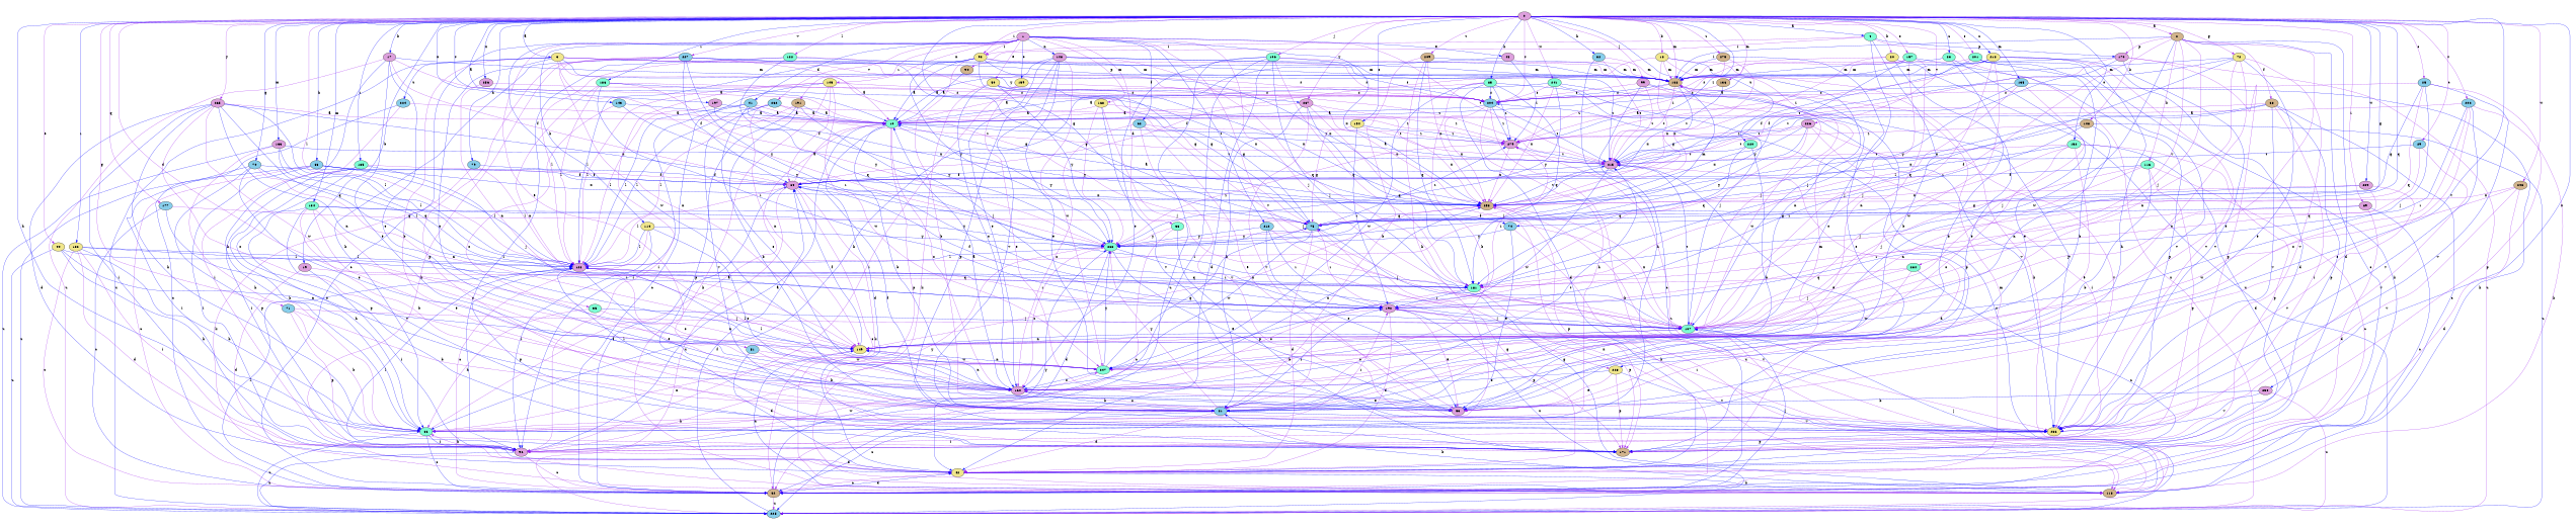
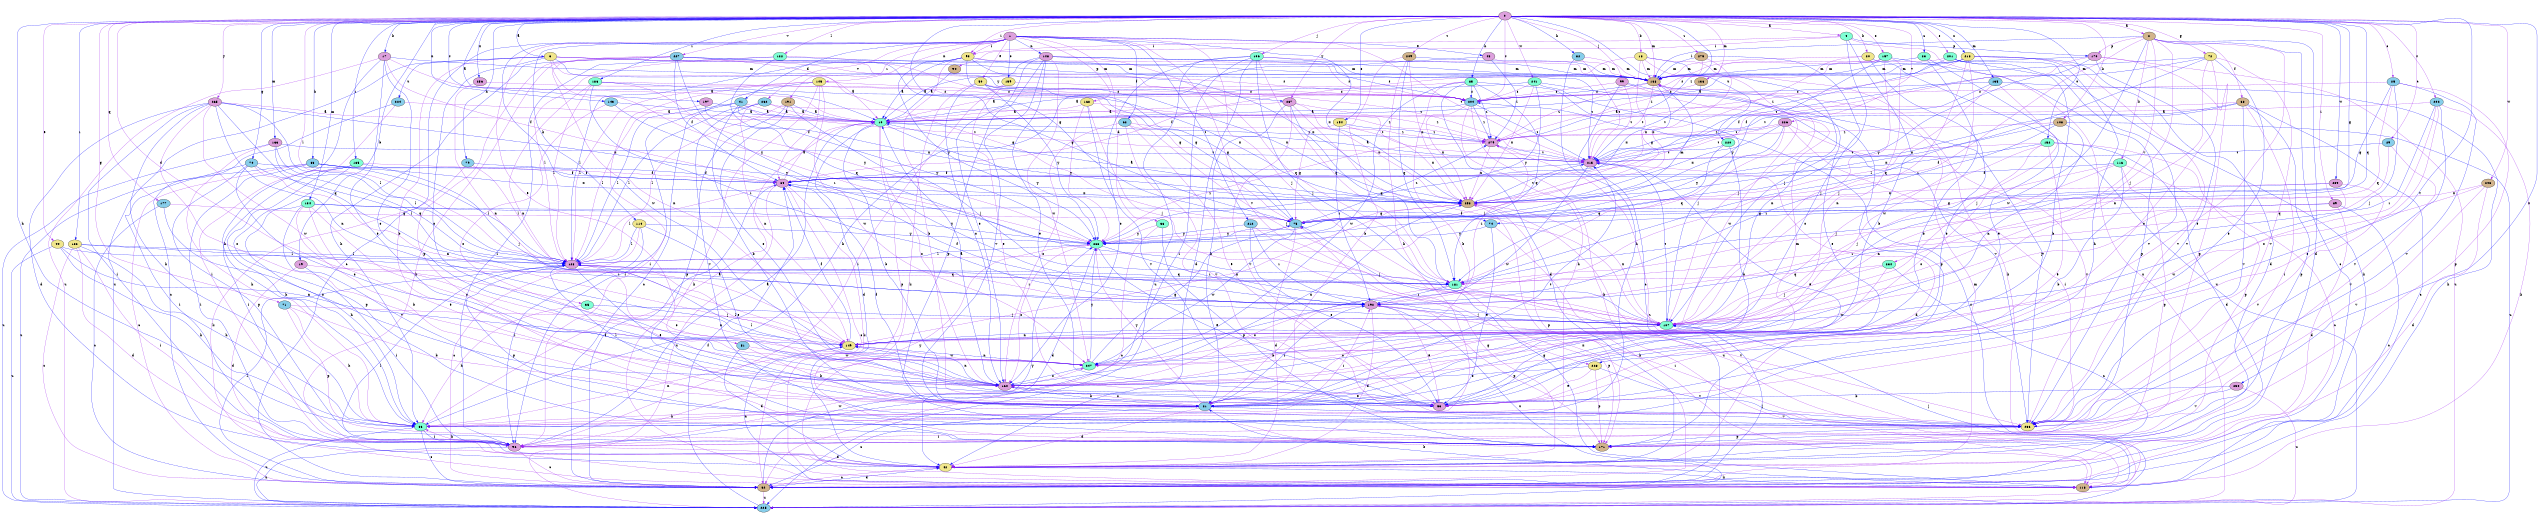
  strict digraph {
    node [fillcolor=plum style=filled]
    edge [color=blue]
    2 [fillcolor=tan]
    0
    3 [fillcolor=khaki]
    4 [fillcolor=aquamarine]
    10 [fillcolor=aquamarine]
    17
    18 [fillcolor=khaki]
    19
    20 [fillcolor=khaki]
    23 [fillcolor=aquamarine]
    25 [fillcolor=skyblue]
    29 [fillcolor=skyblue]
    35 [fillcolor=aquamarine]
    44 [fillcolor=khaki]
    70 [fillcolor=skyblue]
    71 [fillcolor=skyblue]
    72 [fillcolor=khaki]
    74 [fillcolor=skyblue]
    75 [fillcolor=skyblue]
    79 [fillcolor=skyblue]
    82 [fillcolor=skyblue]
    83 [fillcolor=skyblue]
    85 [fillcolor=aquamarine]
    86 [fillcolor=aquamarine]
    89
    93 [fillcolor=khaki]
    99
    106 [fillcolor=aquamarine]
    108 [fillcolor=tan]
    122 [fillcolor=aquamarine]
    128
    133
    134 [fillcolor=aquamarine]
    135 [fillcolor=skyblue]
    136 [fillcolor=tan]
    138 [fillcolor=tan]
    143 [fillcolor=skyblue]
    152 [fillcolor=aquamarine]
    154 [fillcolor=khaki]
    157 [fillcolor=aquamarine]
    177 [fillcolor=skyblue]
    181 [fillcolor=aquamarine]
    182 [fillcolor=khaki]
    185 [fillcolor=aquamarine]
    186 [fillcolor=aquamarine]
    197
    201 [fillcolor=aquamarine]
    202 [fillcolor=skyblue]
    204 [fillcolor=skyblue]
    209 [fillcolor=tan]
    218 [fillcolor=khaki]
    220 [fillcolor=aquamarine]
    226
    227 [fillcolor=skyblue]
    228 [fillcolor=khaki]
    239
    241 [fillcolor=aquamarine]
    243 [fillcolor=tan]
    250
    256
    265
    267
    275 [fillcolor=tan]
    279
    32 [fillcolor=tan]
    107 [fillcolor=aquamarine]
    247 [fillcolor=aquamarine]
    42 [fillcolor=khaki]
    53
    63 [fillcolor=tan]
    116 [fillcolor=aquamarine]
    170
    192
    234 [fillcolor=aquamarine]
    215
    21 [fillcolor=skyblue]
    160
    224 [fillcolor=skyblue]
    225 [fillcolor=skyblue]
    268 [fillcolor=aquamarine]
    94 [fillcolor=tan]
    171 [fillcolor=tan]
    64
    149 [fillcolor=khaki]
    118 [fillcolor=tan]
    96
    258 [fillcolor=tan]
    236 [fillcolor=khaki]
    1
    36 [fillcolor=aquamarine]
    41 [fillcolor=skyblue]
    48
    50 [fillcolor=khaki]
    51 [fillcolor=skyblue]
    62 [fillcolor=skyblue]
    114 [fillcolor=khaki]
    145 [fillcolor=khaki]
    148
    159 [fillcolor=khaki]
    168 [fillcolor=khaki]
    191 [fillcolor=tan]
    212 [fillcolor=skyblue]
    232 [fillcolor=skyblue]
    2 -> 138 [label=i]
    2 -> 32 [label=c]
    2 -> 107 [color=purple label=j]
    2 -> 247 [label=w]
    2 -> 42 [label=d]
    2 -> 53 [color=purple label=e]
    2 -> 63 [color=purple label=f]
    2 -> 116 [color=purple label=k]
    2 -> 170 [color=purple label=p]
    2 -> 192 [color=purple label=r]
    2 -> 234 [color=purple label=v]
    0 -> 2 [color=purple label=a]
    0 -> 3 [label=a]
-   0 -> 4 [label=a]
+   0 -> 4 [color=purple label=a]
    0 -> 10 [label=a]
    0 -> 17 [label=b]
    0 -> 18 [color=purple label=b]
    0 -> 19 [label=b]
    0 -> 20 [color=purple label=b]
    0 -> 23 [label=c]
    0 -> 25 [color=purple label=c]
    0 -> 29 [color=purple label=c]
    0 -> 35 [color=purple label=d]
    0 -> 44 [color=purple label=e]
    0 -> 70 [label=g]
    0 -> 71 [color=purple label=g]
    0 -> 72 [color=purple label=g]
    0 -> 74 [label=g]
    0 -> 75 [label=g]
    0 -> 79 [label=h]
    0 -> 82 [label=h]
    0 -> 83 [label=h]
    0 -> 85 [label=h]
    0 -> 86 [label=h]
    0 -> 89 [color=purple label=i]
    0 -> 93 [color=purple label=i]
    0 -> 99 [color=purple label=j]
    0 -> 106 [color=purple label=j]
    0 -> 108 [color=purple label=k]
    0 -> 122 [color=purple label=l]
    0 -> 128 [color=purple label=l]
    0 -> 133 [label=m]
    0 -> 134 [label=m]
    0 -> 135 [label=m]
    0 -> 136 [color=purple label=m]
    0 -> 138 [color=purple label=m]
    0 -> 143 [label=n]
    0 -> 152 [label=o]
    0 -> 154 [label=o]
    0 -> 157 [color=purple label=o]
    0 -> 177 [color=purple label=q]
    0 -> 181 [label=q]
    0 -> 182 [label=r]
    0 -> 185 [label=r]
    0 -> 186 [label=r]
    0 -> 197 [label=s]
    0 -> 201 [color=purple label=s]
    0 -> 202 [color=purple label=s]
    0 -> 204 [color=purple label=s]
    0 -> 209 [color=purple label=t]
    0 -> 218 [label=u]
    0 -> 220 [label=u]
    0 -> 226 [color=purple label=v]
    0 -> 227 [color=purple label=v]
    0 -> 228 [label=v]
    0 -> 239 [label=w]
    0 -> 241 [color=purple label=w]
    0 -> 243 [color=purple label=w]
    0 -> 250 [label=x]
    0 -> 256 [label=x]
    0 -> 265 [color=purple label=y]
    0 -> 267 [color=purple label=y]
    0 -> 275 [color=purple label=z]
    0 -> 279 [label=z]
    3 -> 75 [color=purple label=g]
    3 -> 138 [label=m]
    3 -> 204 [color=purple label=s]
    3 -> 267 [label=y]
    3 -> 215 [color=purple label=t]
    3 -> 21 [color=purple label=b]
    3 -> 160 [label=o]
    3 -> 224 [label=u]
    3 -> 225 [label=u]
    3 -> 268 [color=purple label=y]
    4 -> 93 [color=purple label=i]
    4 -> 107 [label=j]
    4 -> 170 [label=p]
    4 -> 21 [label=b]
    4 -> 225 [color=purple label=u]
    4 -> 94 [color=purple label=i]
    10 -> 279 [label=z]
    10 -> 42 [label=d]
    10 -> 21 [label=b]
    10 -> 160 [color=purple label=o]
    10 -> 268 [label=y]
    10 -> 171 [color=purple label=p]
    17 -> 10 [color=purple label=a]
    17 -> 86 [label=h]
    17 -> 138 [label=m]
    17 -> 53 [label=e]
    17 -> 160 [label=o]
    17 -> 225 [color=purple label=u]
    17 -> 64 [color=purple label=f]
    18 -> 75 [color=purple label=g]
    18 -> 138 [color=purple label=m]
    18 -> 107 [color=purple label=j]
    18 -> 64 [color=purple label=f]
    18 -> 149 [label=n]
    18 -> 118 [color=purple label=k]
    19 -> 181 [color=purple label=q]
    19 -> 42 [color=purple label=d]
    19 -> 96 [label=i]
    20 -> 138 [color=purple label=m]
    20 -> 53 [label=e]
    20 -> 225 [label=u]
    20 -> 258 [color=purple label=x]
    23 -> 138 [label=m]
    23 -> 53 [label=e]
    23 -> 21 [label=b]
    25 -> 75 [label=g]
    25 -> 181 [color=purple label=q]
    25 -> 204 [color=purple label=s]
    25 -> 107 [label=j]
    25 -> 171 [color=purple label=p]
    25 -> 236 [label=v]
    29 -> 181 [color=purple label=q]
    29 -> 215 [label=t]
    29 -> 236 [color=purple label=v]
    35 -> 86 [color=purple label=h]
    35 -> 107 [label=j]
    35 -> 149 [color=purple label=n]
    44 -> 86 [label=h]
    44 -> 128 [label=l]
    44 -> 225 [label=u]
    44 -> 149 [label=n]
    70 -> 128 [label=l]
    70 -> 160 [label=o]
    70 -> 171 [label=p]
    70 -> 64 [label=f]
    70 -> 149 [color=purple label=n]
    70 -> 96 [label=i]
    71 -> 86 [color=purple label=h]
    71 -> 107 [color=purple label=j]
    71 -> 21 [color=purple label=b]
    71 -> 171 [color=purple label=p]
    72 -> 138 [label=m]
    72 -> 181 [label=q]
    72 -> 53 [label=e]
    72 -> 215 [label=t]
    72 -> 160 [color=purple label=o]
    72 -> 149 [color=purple label=n]
    72 -> 236 [color=purple label=v]
    74 -> 53 [label=e]
    74 -> 268 [label=y]
    74 -> 118 [color=purple label=k]
    75 -> 138 [label=m]
    75 -> 279 [label=z]
    75 -> 247 [label=w]
    75 -> 42 [color=purple label=d]
-   75 -> 192 [color=purple label=r]
    75 -> 268 [color=purple label=y]
    79 -> 128 [color=purple label=l]
    79 -> 64 [label=f]
    79 -> 118 [color=purple label=k]
    82 -> 86 [label=h]
    82 -> 138 [color=purple label=m]
    82 -> 215 [color=purple label=t]
    83 -> 128 [label=l]
    83 -> 32 [color=purple label=c]
    83 -> 225 [label=u]
    83 -> 64 [label=f]
    83 -> 96 [label=i]
    83 -> 258 [label=x]
    85 -> 10 [color=purple label=a]
    85 -> 181 [label=q]
    85 -> 204 [label=s]
    85 -> 279 [label=z]
    85 -> 247 [label=w]
    85 -> 42 [label=d]
    85 -> 21 [color=purple label=b]
    85 -> 236 [label=v]
    86 -> 10 [color=purple label=a]
    86 -> 32 [label=c]
    86 -> 192 [color=purple label=r]
    86 -> 225 [label=u]
    86 -> 149 [color=purple label=n]
    86 -> 96 [label=i]
    89 -> 75 [label=g]
    89 -> 32 [label=c]
    89 -> 42 [color=purple label=d]
    89 -> 192 [color=purple label=r]
    93 -> 10 [label=a]
    93 -> 75 [label=g]
    93 -> 128 [label=l]
    93 -> 138 [label=m]
    93 -> 204 [color=purple label=s]
    93 -> 21 [color=purple label=b]
    93 -> 268 [label=y]
    93 -> 258 [label=x]
    99 -> 204 [color=purple label=s]
    99 -> 32 [label=c]
    99 -> 247 [color=purple label=w]
    99 -> 215 [color=purple label=t]
    99 -> 171 [label=p]
    106 -> 138 [color=purple label=m]
    106 -> 181 [color=purple label=q]
    106 -> 107 [label=j]
    106 -> 42 [label=d]
    106 -> 215 [label=t]
    106 -> 160 [label=o]
    106 -> 225 [label=u]
    106 -> 96 [label=i]
    108 -> 279 [color=purple label=z]
    108 -> 192 [label=r]
    108 -> 225 [label=u]
    108 -> 149 [label=n]
    108 -> 258 [label=x]
    122 -> 75 [color=purple label=g]
    122 -> 128 [color=purple label=l]
    122 -> 138 [label=m]
    122 -> 181 [label=q]
    122 -> 96 [label=i]
    128 -> 181 [label=q]
    128 -> 53 [label=e]
    128 -> 192 [color=purple label=r]
    128 -> 160 [color=purple label=o]
    128 -> 171 [label=p]
    133 -> 86 [color=purple label=h]
    133 -> 128 [label=l]
    133 -> 181 [label=q]
    133 -> 215 [label=t]
    133 -> 225 [label=u]
    134 -> 74 [label=f]
    134 -> 86 [label=h]
    134 -> 53 [color=purple label=e]
    134 -> 21 [color=purple label=b]
    134 -> 160 [color=purple label=o]
    134 -> 268 [label=y]
    134 -> 236 [label=v]
    135 -> 128 [color=purple label=l]
    135 -> 204 [label=s]
    135 -> 107 [color=purple label=j]
    135 -> 215 [label=t]
    135 -> 118 [label=k]
    136 -> 204 [color=purple label=s]
    136 -> 215 [label=t]
    138 -> 204 [label=s]
    138 -> 279 [color=purple label=z]
    138 -> 53 [label=e]
    138 -> 215 [color=purple label=t]
    138 -> 258 [label=x]
    143 -> 10 [label=a]
    143 -> 160 [color=purple label=o]
    143 -> 268 [label=y]
    152 -> 107 [color=purple label=j]
    152 -> 42 [label=d]
    152 -> 53 [color=purple label=e]
    152 -> 215 [color=purple label=t]
    152 -> 160 [color=purple label=o]
    152 -> 171 [color=purple label=p]
    152 -> 64 [label=f]
    154 -> 75 [color=purple label=g]
    154 -> 279 [label=z]
    154 -> 192 [label=r]
    154 -> 258 [color=purple label=x]
    157 -> 138 [color=purple label=m]
    157 -> 204 [color=purple label=s]
    157 -> 107 [color=purple label=j]
    157 -> 268 [label=y]
    157 -> 171 [label=p]
    157 -> 149 [color=purple label=n]
    177 -> 75 [color=purple label=g]
    177 -> 32 [label=c]
    177 -> 160 [label=o]
    181 -> 192 [label=r]
    181 -> 160 [color=purple label=o]
    181 -> 171 [color=purple label=p]
    181 -> 236 [color=purple label=v]
    182 -> 86 [label=h]
    182 -> 128 [label=l]
    182 -> 32 [color=purple label=c]
    182 -> 42 [color=purple label=d]
    182 -> 192 [label=r]
    182 -> 96 [color=purple label=i]
    185 -> 86 [label=h]
    185 -> 107 [label=j]
    185 -> 171 [label=p]
    185 -> 64 [color=purple label=f]
    185 -> 96 [label=i]
    186 -> 128 [color=purple label=l]
    186 -> 204 [color=purple label=s]
    186 -> 192 [label=r]
    186 -> 268 [color=purple label=y]
    186 -> 149 [color=purple label=n]
    186 -> 258 [label=x]
    197 -> 10 [label=a]
    197 -> 128 [color=purple label=l]
    197 -> 258 [label=x]
    201 -> 138 [color=purple label=m]
    201 -> 21 [label=b]
    201 -> 64 [label=f]
    201 -> 118 [label=k]
    201 -> 236 [label=v]
    202 -> 10 [color=purple label=a]
    202 -> 53 [color=purple label=e]
    202 -> 192 [label=r]
    202 -> 160 [color=purple label=o]
    202 -> 118 [color=purple label=k]
    202 -> 236 [label=v]
    204 -> 10 [label=a]
    204 -> 86 [color=purple label=h]
    204 -> 279 [label=z]
    204 -> 215 [label=t]
    204 -> 118 [color=purple label=k]
    204 -> 258 [color=purple label=x]
    209 -> 86 [color=purple label=h]
    209 -> 138 [label=m]
    209 -> 181 [label=q]
    209 -> 21 [color=purple label=b]
    209 -> 258 [color=purple label=x]
    218 -> 10 [label=a]
    218 -> 86 [label=h]
    218 -> 138 [label=m]
    218 -> 279 [color=purple label=z]
    218 -> 107 [color=purple label=j]
    218 -> 247 [color=purple label=w]
    218 -> 42 [label=d]
    218 -> 236 [color=purple label=v]
    220 -> 181 [label=q]
    220 -> 215 [label=t]
    220 -> 21 [label=b]
    226 -> 181 [color=purple label=q]
    226 -> 279 [color=purple label=z]
    226 -> 215 [color=purple label=t]
    226 -> 268 [label=y]
    226 -> 96 [color=purple label=i]
    226 -> 258 [label=x]
    226 -> 236 [color=purple label=v]
    227 -> 10 [color=purple label=a]
    227 -> 75 [label=g]
    227 -> 86 [label=h]
    227 -> 138 [label=m]
    227 -> 192 [label=r]
    227 -> 171 [color=purple label=p]
    227 -> 64 [label=f]
    227 -> 149 [color=purple label=n]
    227 -> 118 [color=purple label=k]
    228 -> 53 [color=purple label=e]
    228 -> 160 [label=o]
    228 -> 171 [color=purple label=p]
    228 -> 236 [label=v]
    239 -> 75 [label=g]
    239 -> 107 [color=purple label=j]
    239 -> 258 [color=purple label=x]
    239 -> 236 [color=purple label=v]
    241 -> 10 [label=a]
    241 -> 204 [color=purple label=s]
    241 -> 107 [label=j]
    241 -> 268 [label=y]
    241 -> 258 [color=purple label=x]
    241 -> 236 [label=v]
    243 -> 247 [color=purple label=w]
    243 -> 42 [color=purple label=d]
    243 -> 258 [color=purple label=x]
    243 -> 236 [color=purple label=v]
    250 -> 21 [label=b]
    250 -> 225 [color=purple label=u]
    250 -> 236 [label=v]
    256 -> 204 [color=purple label=s]
    256 -> 149 [color=purple label=n]
    265 -> 10 [color=purple label=a]
    265 -> 86 [label=h]
    265 -> 128 [label=l]
    265 -> 181 [label=q]
    265 -> 247 [color=purple label=w]
    265 -> 42 [label=d]
    265 -> 160 [color=purple label=o]
    265 -> 149 [label=n]
    265 -> 96 [label=i]
    265 -> 258 [label=x]
    267 -> 10 [color=purple label=a]
    267 -> 181 [label=q]
    267 -> 279 [color=purple label=z]
    267 -> 107 [color=purple label=j]
    267 -> 21 [label=b]
    267 -> 258 [color=purple label=x]
    267 -> 236 [color=purple label=v]
    275 -> 138 [label=m]
    275 -> 279 [color=purple label=z]
    275 -> 160 [label=o]
    275 -> 258 [color=purple label=x]
    279 -> 215 [label=t]
    279 -> 258 [color=purple label=x]
    32 -> 128 [label=l]
    32 -> 138 [color=purple label=m]
    32 -> 107 [label=j]
    32 -> 42 [label=d]
    32 -> 225 [color=purple label=u]
    32 -> 268 [label=y]
    32 -> 64 [label=f]
    32 -> 258 [color=purple label=x]
    107 -> 215 [label=t]
    107 -> 160 [color=purple label=o]
    107 -> 149 [label=n]
    107 -> 258 [color=purple label=x]
    247 -> 75 [label=g]
    247 -> 128 [color=purple label=l]
    247 -> 160 [label=o]
    247 -> 268 [label=y]
    247 -> 149 [label=n]
    42 -> 75 [color=purple label=g]
    42 -> 128 [label=l]
    42 -> 32 [color=purple label=c]
    42 -> 118 [label=k]
    63 -> 10 [color=purple label=a]
    63 -> 32 [label=c]
    63 -> 215 [label=t]
    63 -> 171 [label=p]
    63 -> 96 [color=purple label=i]
    63 -> 258 [label=x]
    63 -> 236 [label=v]
    116 -> 32 [color=purple label=c]
    116 -> 107 [color=purple label=j]
    116 -> 21 [label=b]
    116 -> 171 [color=purple label=p]
    116 -> 64 [label=f]
    116 -> 149 [color=purple label=n]
    170 -> 138 [label=m]
    170 -> 225 [color=purple label=u]
    170 -> 268 [label=y]
    170 -> 171 [color=purple label=p]
    170 -> 64 [color=purple label=f]
    170 -> 236 [label=v]
    192 -> 279 [color=purple label=z]
    192 -> 107 [label=j]
    192 -> 42 [color=purple label=d]
    192 -> 53 [color=purple label=e]
    192 -> 21 [color=purple label=b]
    192 -> 225 [label=u]
    192 -> 171 [color=purple label=p]
    192 -> 64 [label=f]
    234 -> 181 [color=purple label=q]
    234 -> 32 [label=c]
    234 -> 107 [color=purple label=j]
    234 -> 247 [color=purple label=w]
    215 -> 10 [label=a]
    215 -> 247 [label=w]
    215 -> 42 [color=purple label=d]
    215 -> 53 [label=e]
    215 -> 64 [label=f]
    21 -> 86 [color=purple label=h]
    21 -> 128 [label=l]
    21 -> 138 [color=purple label=m]
    21 -> 32 [label=c]
    21 -> 42 [color=purple label=d]
    21 -> 192 [label=r]
    21 -> 215 [label=t]
    21 -> 160 [color=purple label=o]
    21 -> 268 [color=purple label=y]
    21 -> 64 [label=f]
    21 -> 236 [label=v]
    160 -> 10 [label=a]
    160 -> 128 [label=l]
    160 -> 53 [label=e]
    160 -> 21 [label=b]
    160 -> 149 [label=n]
    160 -> 258 [label=x]
    224 -> 10 [color=purple label=a]
    224 -> 32 [label=c]
    224 -> 96 [color=purple label=i]
    225 -> 204 [label=s]
    225 -> 64 [label=f]
    268 -> 128 [label=l]
    268 -> 279 [color=purple label=z]
    268 -> 42 [label=d]
    268 -> 53 [label=e]
    268 -> 192 [label=r]
    268 -> 160 [color=purple label=o]
    94 -> 10 [label=a]
    64 -> 10 [color=purple label=a]
    64 -> 128 [color=purple label=l]
    64 -> 32 [color=purple label=c]
    64 -> 225 [color=purple label=u]
    64 -> 118 [color=purple label=k]
    64 -> 258 [label=x]
    149 -> 247 [color=purple label=w]
    149 -> 64 [label=f]
    149 -> 258 [color=purple label=x]
    118 -> 75 [label=g]
    118 -> 279 [color=purple label=z]
    118 -> 107 [label=j]
    118 -> 21 [label=b]
    118 -> 149 [label=n]
    96 -> 10 [label=a]
    96 -> 86 [color=purple label=h]
    96 -> 32 [color=purple label=c]
    96 -> 247 [color=purple label=w]
    96 -> 42 [color=purple label=d]
    96 -> 225 [label=u]
    96 -> 268 [color=purple label=y]
    258 -> 10 [label=a]
    258 -> 75 [color=purple label=g]
    258 -> 215 [label=t]
    258 -> 225 [color=purple label=u]
    258 -> 171 [color=purple label=p]
    236 -> 192 [color=purple label=r]
    236 -> 171 [label=p]
    236 -> 96 [color=purple label=i]
    1 -> 93 [color=purple label=i]
    1 -> 228 [color=purple label=v]
    1 -> 32 [label=c]
    1 -> 107 [color=purple label=j]
    1 -> 247 [label=w]
    1 -> 215 [color=purple label=t]
    1 -> 258 [label=x]
    1 -> 36 [color=purple label=d]
    1 -> 41 [label=d]
    1 -> 48 [label=e]
    1 -> 50 [color=purple label=e]
    1 -> 51 [color=purple label=e]
    1 -> 62 [label=f]
    1 -> 114 [label=k]
    1 -> 145 [color=purple label=n]
    1 -> 148 [label=n]
    1 -> 159 [label=o]
    1 -> 168 [color=purple label=p]
    1 -> 191 [color=purple label=r]
    1 -> 212 [label=t]
    1 -> 232 [color=purple label=v]
    36 -> 32 [color=purple label=c]
    36 -> 268 [color=purple label=y]
    36 -> 171 [label=p]
    41 -> 10 [color=purple label=a]
    41 -> 128 [label=l]
    41 -> 215 [color=purple label=t]
    41 -> 160 [label=o]
    41 -> 268 [label=y]
    41 -> 96 [label=i]
    48 -> 86 [label=h]
    48 -> 138 [color=purple label=m]
    48 -> 279 [label=z]
    50 -> 75 [label=g]
    50 -> 204 [color=purple label=s]
    50 -> 160 [label=o]
    50 -> 268 [label=y]
    50 -> 118 [color=purple label=k]
    50 -> 258 [label=x]
    51 -> 247 [color=purple label=w]
    51 -> 42 [label=d]
    51 -> 21 [color=purple label=b]
    62 -> 279 [color=purple label=z]
    62 -> 107 [color=purple label=j]
    62 -> 53 [color=purple label=e]
    62 -> 160 [color=purple label=o]
    62 -> 236 [color=purple label=v]
    114 -> 128 [label=l]
    114 -> 32 [color=purple label=c]
    114 -> 53 [label=e]
    114 -> 268 [label=y]
    114 -> 96 [label=i]
    145 -> 128 [color=purple label=l]
    145 -> 204 [color=purple label=s]
    145 -> 32 [label=c]
    145 -> 247 [color=purple label=w]
    145 -> 64 [color=purple label=f]
    145 -> 118 [color=purple label=k]
    145 -> 96 [color=purple label=i]
    148 -> 10 [label=a]
    148 -> 138 [label=m]
    148 -> 181 [color=purple label=q]
    148 -> 204 [label=s]
    148 -> 247 [color=purple label=w]
    148 -> 53 [label=e]
    148 -> 160 [label=o]
    148 -> 171 [label=p]
    148 -> 236 [label=v]
    159 -> 204 [color=purple label=s]
    159 -> 53 [color=purple label=e]
    159 -> 96 [color=purple label=i]
    168 -> 10 [color=purple label=a]
    168 -> 107 [color=purple label=j]
    168 -> 215 [color=purple label=t]
    168 -> 268 [color=purple label=y]
    168 -> 236 [label=v]
    191 -> 10 [label=a]
    191 -> 128 [color=purple label=l]
    191 -> 107 [label=j]
    191 -> 21 [label=b]
    191 -> 171 [label=p]
    212 -> 107 [color=purple label=j]
    212 -> 53 [label=e]
    212 -> 192 [label=r]
    212 -> 268 [label=y]
    232 -> 10 [color=purple label=a]
    232 -> 128 [label=l]
    232 -> 279 [color=purple label=z]
    232 -> 149 [color=purple label=n]
    232 -> 236 [label=v]
  }
